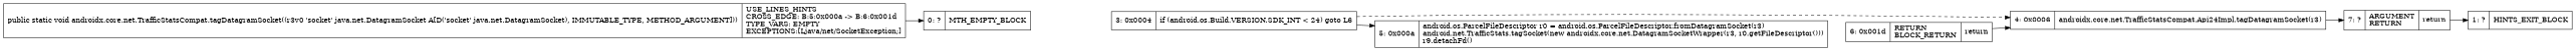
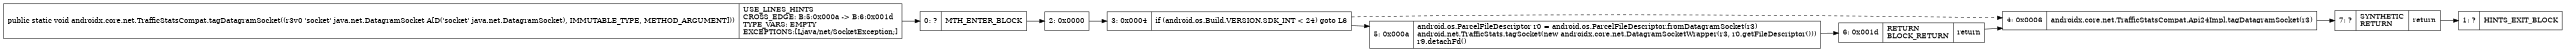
  digraph {
    rankdir=LR
    node [shape=record]
-   n1 [label="{0\:\ ?|MTH_EMPTY_BLOCK\l}"]
+   n1 [label="{0\:\ ?|MTH_ENTER_BLOCK\l}"]
+   n2 [label="{2\:\ 0x0000}"]
    n3 [label="{3\:\ 0x0004|if (android.os.Build.VERSION.SDK_INT \< 24) goto L6\l}"]
    n4 [label="{4\:\ 0x0006|androidx.core.net.TrafficStatsCompat.Api24Impl.tagDatagramSocket(r3)\l}"]
    n5 [label="{5\:\ 0x000a|android.os.ParcelFileDescriptor r0 = android.os.ParcelFileDescriptor.fromDatagramSocket(r3)\landroid.net.TrafficStats.tagSocket(new androidx.core.net.DatagramSocketWrapper(r3, r0.getFileDescriptor()))\lr9.detachFd()\l}"]
-   n6 [label="{7\:\ ?|ARGUMENT\lRETURN\l|return\l}"]
+   n6 [label="{7\:\ ?|SYNTHETIC\lRETURN\l|return\l}"]
    n7 [label="{6\:\ 0x001d|RETURN\lBLOCK_RETURN\l|return\l}"]
    n8 [label="{1\:\ ?|HINTS_EXIT_BLOCK\l}"]
    n9 [label="{public static void androidx.core.net.TrafficStatsCompat.tagDatagramSocket((r3v0 'socket' java.net.DatagramSocket A[D('socket' java.net.DatagramSocket), IMMUTABLE_TYPE, METHOD_ARGUMENT]))  | USE_LINES_HINTS\lCROSS_EDGE: B:5:0x000a \-\> B:6:0x001d\lTYPE_VARS: EMPTY\lEXCEPTIONS:[Ljava\/net\/SocketException;]\l}"]
+   n1 -> n2
+   n2 -> n3
    n3 -> n4 [style=dashed]
    n3 -> n5
    n4 -> n6
+   n5 -> n7
    n6 -> n8
    n7 -> n4
    n9 -> n1
  }
